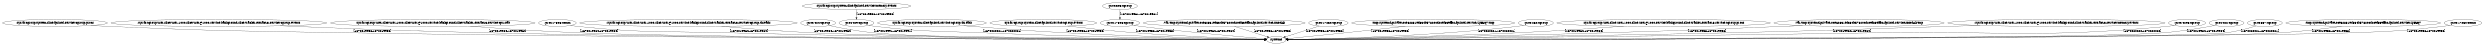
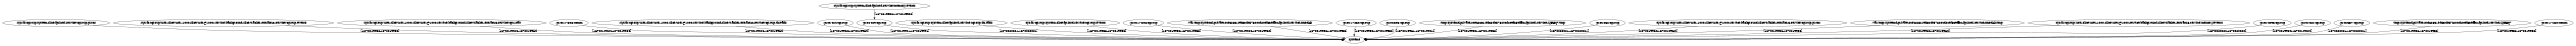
  digraph {
    node [shape=oval]
    "/sys/fs/cgroup/system.slice/fprintd.service/cgroup.procs"
    systemd
    "/sys/fs/cgroup/user.slice/user-1000.slice/user@1000.service/background.slice/tracker-extract-3.service/cgroup.events"
    "/sys/fs/cgroup/user.slice/user-1000.slice/user@1000.service/background.slice/tracker-extract-3.service/cpu.stat"
    "/proc/17306/comm"
    "/sys/fs/cgroup/user.slice/user-1000.slice/user@1000.service/background.slice/tracker-extract-3.service/cgroup.threads"
    "/proc/424/cgroup"
    "/sys/fs/cgroup/system.slice/fprintd.service/memory.events"
    "/proc/429/cgroup"
    "/sys/fs/cgroup/system.slice/fprintd.service/cgroup.threads"
    "/sys/fs/cgroup/system.slice/fprintd.service/cgroup.events"
    "/proc/17306/cgroup"
    "/var/tmp/systemd-private-0ce62831ed334b57820cd2c9f839ffb2-fprintd.service-xnDdAk"
    "/proc/17250/cgroup"
    "/proc/303/cgroup"
    "/tmp/systemd-private-0ce62831ed334b57820cd2c9f839ffb2-fprintd.service-ZJFHq7/tmp"
    "/proc/252/cgroup"
    "/sys/fs/cgroup/user.slice/user-1000.slice/user@1000.service/background.slice/tracker-extract-3.service/cgroup.procs"
    "/var/tmp/systemd-private-0ce62831ed334b57820cd2c9f839ffb2-fprintd.service-xnDdAk/tmp"
    "/sys/fs/cgroup/user.slice/user-1000.slice/user@1000.service/background.slice/tracker-extract-3.service/memory.events"
    "/proc/4293/cgroup"
    "/proc/422/cgroup"
    "/proc/537/cgroup"
    "/tmp/systemd-private-0ce62831ed334b57820cd2c9f839ffb2-fprintd.service-ZJFHq7"
    "/proc/17250/comm"
    "/sys/fs/cgroup/system.slice/fprintd.service/cgroup.procs" -> systemd [label="[1670019958-1670019958]"]
    "/sys/fs/cgroup/user.slice/user-1000.slice/user@1000.service/background.slice/tracker-extract-3.service/cgroup.events" -> systemd [label="[1670019964-1670019964]"]
    "/sys/fs/cgroup/user.slice/user-1000.slice/user@1000.service/background.slice/tracker-extract-3.service/cpu.stat" -> systemd [label="[1670019964-1670019964]"]
    "/proc/17306/comm" -> systemd [label="[1670019964-1670019964]"]
    "/sys/fs/cgroup/user.slice/user-1000.slice/user@1000.service/background.slice/tracker-extract-3.service/cgroup.threads" -> systemd [label="[1670019964-1670019964]"]
    "/proc/424/cgroup" -> systemd [label="[1670019991-1670019991]"]
    "/sys/fs/cgroup/system.slice/fprintd.service/memory.events" -> "/proc/429/cgroup" [label="[1670019958-1670019958]"]
    "/proc/429/cgroup" -> systemd [label="[1670020021-1670020021]"]
    "/sys/fs/cgroup/system.slice/fprintd.service/cgroup.threads" -> systemd [label="[1670019958-1670019958]"]
    "/sys/fs/cgroup/system.slice/fprintd.service/cgroup.events" -> systemd [label="[1670019958-1670019958]"]
    "/proc/17306/cgroup" -> systemd [label="[1670019964-1670019964]"]
    "/var/tmp/systemd-private-0ce62831ed334b57820cd2c9f839ffb2-fprintd.service-xnDdAk" -> systemd [label="[1670019958-1670019958]"]
    "/proc/17250/cgroup" -> systemd [label="[1670019958-1670019958]"]
-   "/proc/303/cgroup" -> "/proc/17306/cgroup" [label="[1670019961-1670019961]"]
+   "/proc/303/cgroup" -> systemd [label="[1670019961-1670019961]"]
    "/tmp/systemd-private-0ce62831ed334b57820cd2c9f839ffb2-fprintd.service-ZJFHq7/tmp" -> systemd [label="[1670019958-1670019958]"]
    "/proc/252/cgroup" -> systemd [label="[1670020021-1670020021]"]
    "/sys/fs/cgroup/user.slice/user-1000.slice/user@1000.service/background.slice/tracker-extract-3.service/cgroup.procs" -> systemd [label="[1670019964-1670019964]"]
    "/var/tmp/systemd-private-0ce62831ed334b57820cd2c9f839ffb2-fprintd.service-xnDdAk/tmp" -> systemd [label="[1670019958-1670019958]"]
    "/sys/fs/cgroup/user.slice/user-1000.slice/user@1000.service/background.slice/tracker-extract-3.service/memory.events" -> systemd [label="[1670019964-1670019964]"]
    "/proc/4293/cgroup" -> systemd [label="[1670020020-1670020020]"]
    "/proc/422/cgroup" -> systemd [label="[1670019984-1670019984]"]
    "/proc/537/cgroup" -> systemd [label="[1670020021-1670020021]"]
    "/tmp/systemd-private-0ce62831ed334b57820cd2c9f839ffb2-fprintd.service-ZJFHq7" -> systemd [label="[1670019958-1670019958]"]
    "/proc/17250/comm" -> systemd [label="[1670019958-1670019958]"]
  }
